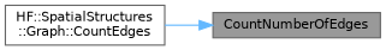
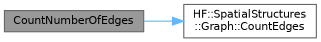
  digraph {
    rankdir=LR
    node [fontname=Helvetica fontsize=10 shape=box style=filled]
    n1 [color=gray40 fillcolor=grey60 fontcolor=black height=0.2 label=CountNumberOfEdges width=0.4]
    n2 [color=grey40 fillcolor=white height=0.2 label="HF::SpatialStructures\l::Graph::CountEdges" width=0.4]
-   n2 -> n1 [color=steelblue1 fontname=Helvetica fontsize=10 labelfontname=Helvetica labelfontsize=10 style=solid]
+   n1 -> n2 [color=steelblue1 fontname=Helvetica fontsize=10 labelfontname=Helvetica labelfontsize=10 style=solid]
  }
